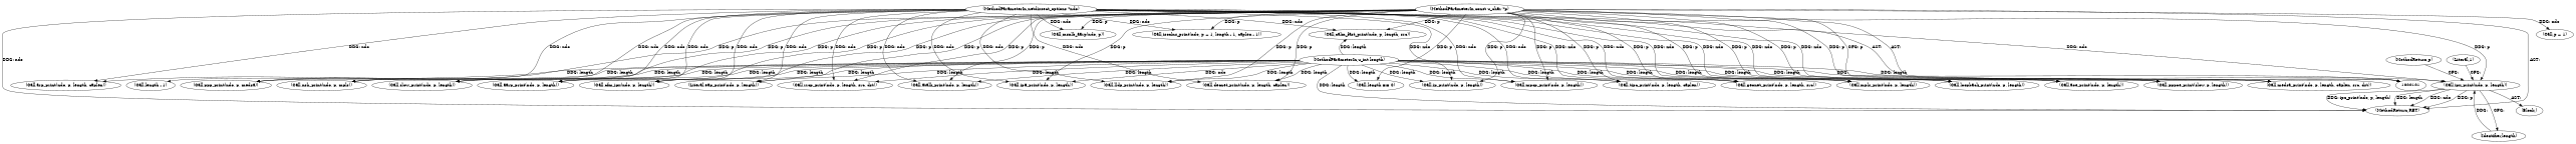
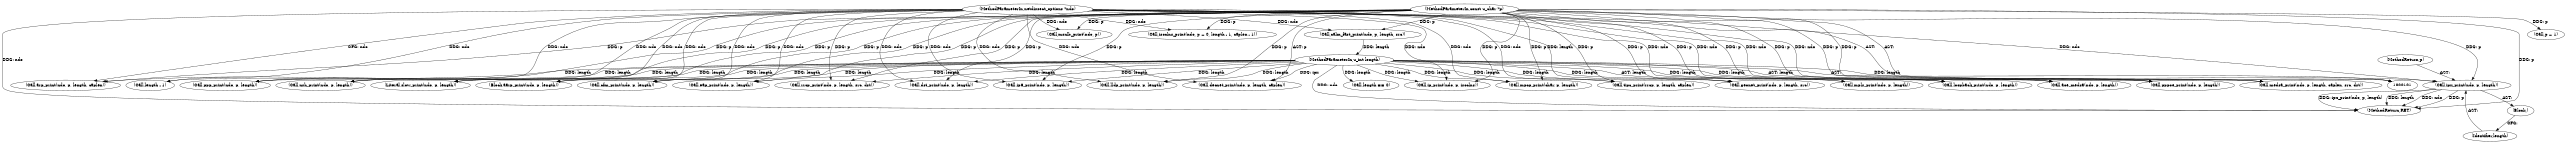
  digraph {
    fontname="DejaVu Serif"
    node [fontname="DejaVu Serif"]
    edge [fontname="DejaVu Serif"]
    n1 [label="(Call,ipx_print(ndo, p, length))"]
    n2 [label="(Identifier,length)"]
    n3 [label="(Block,)"]
    n4 [label="(MethodReturn,RET)"]
    n5 [label="(MethodParameterIn,netdissect_options *ndo)"]
    n6 [label="(Call,arp_print(ndo, p, length, caplen))"]
-   n7 [label="(Call,ppp_print(ndo, p, medsa))"]
-   n8 [label="(Call,nsh_print(ndo, p, mpls))"]
-   n9 [label="(Call,slow_print(ndo, p, length))"]
-   n10 [label="(Call,msnlb_aarp(ndo, p))"]
-   n11 [label="(Call,aarp_print(ndo, p, length))"]
-   n12 [label="(Call,cfm_ipx(ndo, p, length))"]
-   n13 [label="(Literal,eap_print(ndo, p, length))"]
+   n7 [label="(Call,ppp_print(ndo, p, length))"]
+   n8 [label="(Call,nsh_print(ndo, p, length))"]
+   n9 [label="(Literal,slow_print(ndo, p, length))"]
+   n10 [label="(Call,msnlb_print(ndo, p))"]
+   n11 [label="(Block,aarp_print(ndo, p, length))"]
+   n12 [label="(Call,cfm_print(ndo, p, length))"]
+   n13 [label="(Call,eap_print(ndo, p, length))"]
    n14 [label="(Call,rrcp_print(ndo, p, length, src, dst))"]
-   n15 [label="(Call,atalk_print(ndo, p, length))"]
-   n16 [label="(Call,isoclns_print(ndo, p + 1, length - 1, caplen - 1))"]
+   n15 [label="(Call,dst_print(ndo, p, length))"]
+   n16 [label="(Call,isoclns_print(ndo, p + 0, length - 1, caplen - 1))"]
    n17 [label="(Call,ip6_print(ndo, p, length))"]
    n18 [label="(Call,lldp_print(ndo, p, length))"]
    n19 [label="(Call,decnet_print(ndo, p, length, caplen))"]
    n20 [label="(Call,calm_fast_print(ndo, p, length, src))"]
-   n21 [label="(Call,ip_print(ndo, p, length))"]
-   n22 [label="(Call,mpcp_print(ndo, p, length))"]
-   n23 [label="(Call,tipc_print(ndo, p, length, caplen))"]
+   n21 [label="(Call,ip_print(ndo, p, isoclns))"]
+   n22 [label="(Call,mpcp_print(char, p, length))"]
+   n23 [label="(Call,tipc_print(rrcp, p, length, caplen))"]
    n24 [label="(Call,geonet_print(ndo, p, length, src))"]
    n25 [label="(Call,mpls_print(ndo, p, length))"]
    n26 [label="(Call,loopback_print(ndo, p, length))"]
-   n27 [label="(Call,aoe_print(ndo, p, length))"]
-   n28 [label="(Call,pppoe_print(slow, p, length))"]
+   n27 [label="(Call,aoe_medsa(ndo, p, length))"]
+   n28 [label="(Call,pppoe_print(ndo, p, length))"]
    n29 [label="(Call,medsa_print(ndo, p, length, caplen, src, dst))"]
    1000101
    n31 [label="(MethodParameterIn,const u_char *p)"]
    n32 [label="(Call,p + 1)"]
    n33 [label="(MethodParameterIn,u_int length)"]
    n34 [label="(Call,length - 1)"]
    n35 [label="(Call,length == 0)"]
    n36 [label="(MethodReturn,p)"]
-   n37 [label="(Literal,1)"]
-   n1 -> n2 [label="CFG: "]
+   n3 -> n2 [label="CFG: "]
    n1 -> n3 [label="AST: "]
    n1 -> n4 [label="DDG: ndo"]
    n1 -> n4 [label="DDG: p"]
    n1 -> n4 [label="DDG: ipx_print(ndo, p, length)"]
    n1 -> n4 [label="DDG: length"]
-   n2 -> n1 [label="DDG: "]
+   n2 -> n1 [label="AST: "]
    n5 -> n1 [label="DDG: ndo"]
    n5 -> n4 [label="DDG: ndo"]
-   n5 -> n6 [label="DDG: ndo"]
+   n5 -> n6 [label="CFG: ndo"]
    n5 -> n7 [label="DDG: ndo"]
    n5 -> n8 [label="DDG: ndo"]
    n5 -> n9 [label="DDG: ndo"]
    n5 -> n10 [label="DDG: ndo"]
    n5 -> n11 [label="DDG: ndo"]
    n5 -> n12 [label="DDG: ndo"]
    n5 -> n13 [label="DDG: ndo"]
-   n5 -> n14 [label="DDG: ndo"]
+   n5 -> n14 [label="DDG: p"]
    n5 -> n15 [label="DDG: ndo"]
    n5 -> n16 [label="DDG: ndo"]
    n5 -> n17 [label="DDG: ndo"]
    n5 -> n18 [label="DDG: ndo"]
    n5 -> n19 [label="DDG: ndo"]
    n5 -> n20 [label="DDG: ndo"]
    n5 -> n21 [label="DDG: ndo"]
    n5 -> n22 [label="DDG: ndo"]
    n5 -> n23 [label="DDG: ndo"]
-   n5 -> n24 [label="DDG: ndo"]
-   n5 -> n25 [label="DDG: ndo"]
+   n5 -> n24 [label="DDG: length"]
+   n5 -> n34 [label="DDG: ndo"]
    n5 -> n26 [label="DDG: ndo"]
    n5 -> n27 [label="DDG: ndo"]
    n5 -> n28 [label="DDG: ndo"]
    n5 -> n29 [label="DDG: ndo"]
    n5 -> 1000101 [label="AST: "]
    n31 -> n1 [label="DDG: p"]
-   n31 -> n4 [label="AST: "]
-   n31 -> n35 [label="DDG: p"]
+   n31 -> n4 [label="DDG: p"]
+   n31 -> n6 [label="DDG: p"]
    n31 -> n7 [label="DDG: p"]
    n31 -> n8 [label="DDG: p"]
    n31 -> n9 [label="DDG: p"]
    n31 -> n10 [label="DDG: p"]
    n31 -> n11 [label="DDG: p"]
    n31 -> n12 [label="DDG: p"]
    n31 -> n13 [label="DDG: p"]
    n31 -> n14 [label="DDG: p"]
    n31 -> n15 [label="DDG: p"]
    n31 -> n16 [label="DDG: p"]
    n31 -> n17 [label="DDG: p"]
    n31 -> n18 [label="DDG: p"]
-   n31 -> n19 [label="DDG: p"]
+   n31 -> n19 [label="AST: p"]
    n31 -> n20 [label="DDG: p"]
    n31 -> n21 [label="DDG: p"]
    n31 -> n22 [label="DDG: p"]
    n31 -> n23 [label="DDG: p"]
    n31 -> n24 [label="DDG: p"]
    n31 -> n25 [label="DDG: p"]
    n31 -> n26 [label="DDG: p"]
    n31 -> n27 [label="DDG: p"]
    n31 -> n28 [label="DDG: p"]
-   n31 -> n29 [label="CFG: p"]
+   n31 -> n29 [label="DDG: p"]
    n31 -> 1000101 [label="AST: "]
-   n31 -> n32 [label="DDG: ndo"]
+   n31 -> n32 [label="DDG: p"]
    n33 -> n1 [label="DDG: length"]
-   n33 -> n4 [label="DDG: length"]
+   n33 -> n4 [label="DDG: ndo"]
    n33 -> n6 [label="DDG: length"]
    n33 -> n7 [label="DDG: length"]
    n33 -> n8 [label="DDG: length"]
    n33 -> n9 [label="DDG: length"]
    n33 -> n11 [label="DDG: length"]
    n33 -> n12 [label="DDG: length"]
    n33 -> n13 [label="DDG: length"]
    n33 -> n14 [label="DDG: length"]
    n33 -> n15 [label="DDG: length"]
-   n33 -> n17 [label="DDG: ndo"]
+   n33 -> n17 [label="DDG: length"]
    n33 -> n18 [label="DDG: length"]
-   n33 -> n19 [label="DDG: length"]
-   n33 -> n20 [label="DDG: length"]
+   n33 -> n19 [label="DDG: ipx"]
+   n20 -> n33 [label="DDG: length"]
    n33 -> n21 [label="DDG: length"]
    n33 -> n22 [label="DDG: length"]
    n33 -> n23 [label="DDG: length"]
    n33 -> n24 [label="DDG: length"]
    n33 -> n25 [label="DDG: length"]
-   n33 -> n26 [label="DDG: length"]
+   n33 -> n26 [label="AST: length"]
    n33 -> n27 [label="DDG: length"]
    n33 -> n28 [label="DDG: length"]
-   n33 -> n29 [label="DDG: length"]
-   n33 -> 1000101 [label="DDG: "]
+   n33 -> n29 [label="AST: length"]
+   n33 -> 1000101 [label="AST: "]
    n33 -> n34 [label="DDG: length"]
    n33 -> n35 [label="DDG: length"]
-   n36 -> n1 [label="CFG: "]
-   n37 -> n1 [label="CFG: "]
+   n36 -> n1 [label="AST: "]
  }
